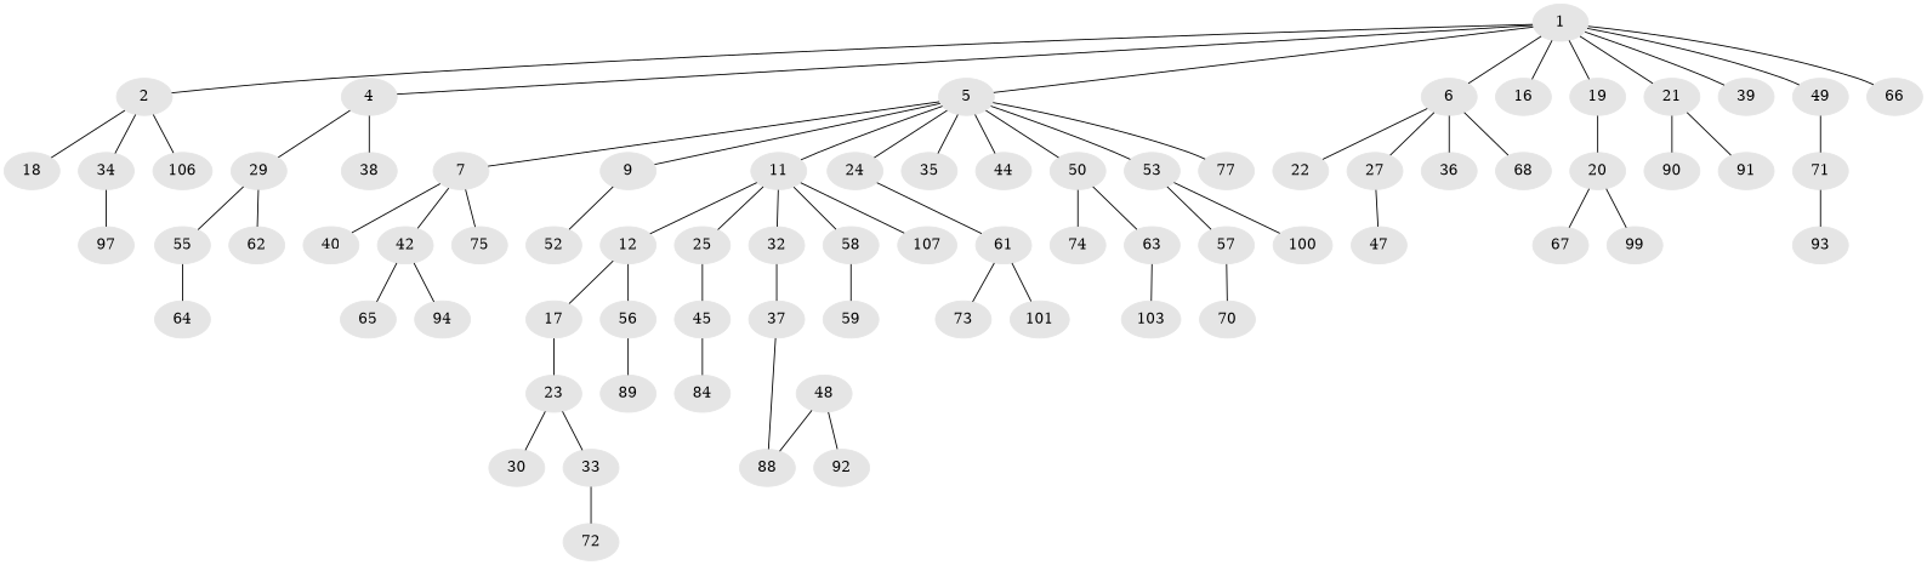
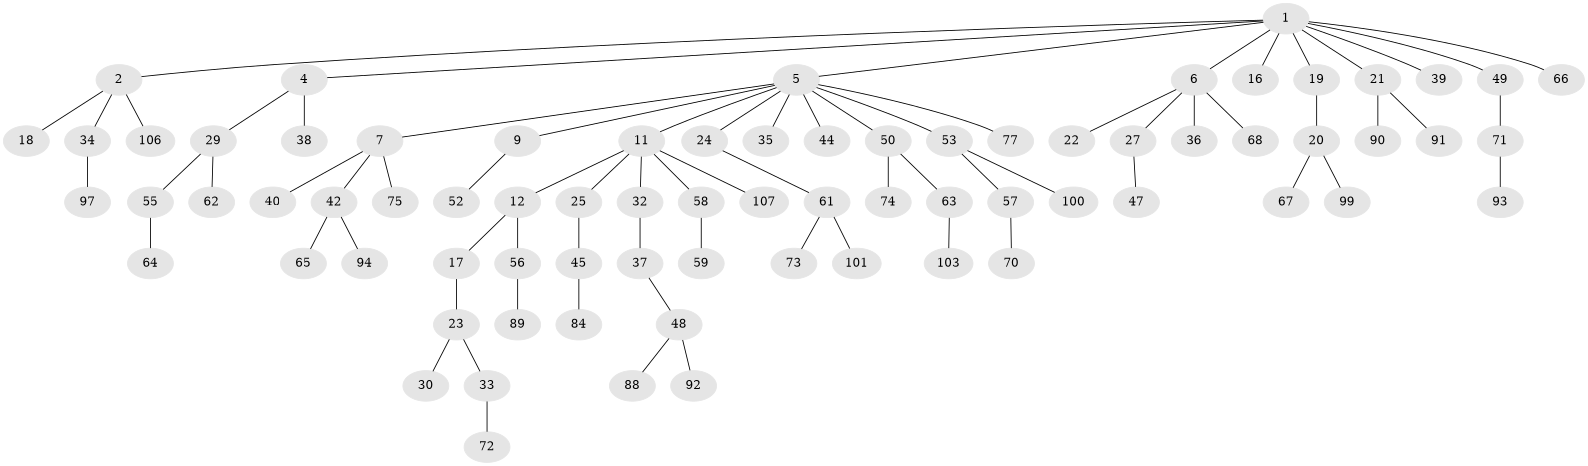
  graph {
    node [color=gray90 style=filled]
    1 [super="+3"]
    2 [super="+13"]
    4 [super="+15"]
    5 [super="+8"]
    6 [super="+28"]
    16 [super="+87"]
    19
    21
    39 [super="+46"]
    49
    66
    18
    34
    106
    29 [super="+69"]
    38
    7 [super="+10"]
    9
    11 [super="+14"]
    24
    35
    44
    50
    53
    77
    22
    27 [super="+43"]
    36
    68
    20 [super="+83"]
    90 [super="+105"]
    91
    71 [super="+85"]
    97
    55 [super="+81"]
    62
    40
    42 [super="+82"]
    75
    52 [super="+76"]
    12
    25 [super="+51"]
    32
    58 [super="+104"]
    107
    61 [super="+78"]
    74
    63 [super="+79"]
    57 [super="+96"]
    100
    47
    65
    94
    17 [super="+41"]
    56 [super="+80"]
    45
    37 [super="+54"]
    59
    23 [super="+102"]
    89
    30 [super="+31"]
    33
    67
    99
    72
    73 [super="+95"]
    101
    84
    64
    48 [super="+60"]
    88
    92 [super="+98"]
    93
    103
    70
    1 -- 2
    1 -- 4
    1 -- 5
    1 -- 6
    1 -- 16
    1 -- 19
    1 -- 21
    1 -- 39
    1 -- 49
    1 -- 66
    2 -- 18
    2 -- 34
    2 -- 106
    4 -- 29
    4 -- 38
    5 -- 7
    5 -- 9
    5 -- 11
    5 -- 24
    5 -- 35
    5 -- 44
    5 -- 50
    5 -- 53
    5 -- 77
    6 -- 22
    6 -- 27
    6 -- 36
    6 -- 68
    19 -- 20
    21 -- 90
    21 -- 91
    49 -- 71
    34 -- 97
    29 -- 55
    29 -- 62
    7 -- 40
    7 -- 42
    7 -- 75
    9 -- 52
    11 -- 12
    11 -- 25
    11 -- 32
    11 -- 58
    11 -- 107
    24 -- 61
    50 -- 74
    50 -- 63
    53 -- 57
    53 -- 100
    27 -- 47
    20 -- 67
    20 -- 99
    71 -- 93
    55 -- 64
    42 -- 65
    42 -- 94
    12 -- 17
    12 -- 56
    25 -- 45
    32 -- 37
    58 -- 59
    61 -- 73
    61 -- 101
    63 -- 103
    57 -- 70
    17 -- 23
    56 -- 89
    45 -- 84
-   37 -- 88
+   37 -- 48
    23 -- 30
    23 -- 33
    33 -- 72
    48 -- 88
    48 -- 92
  }
